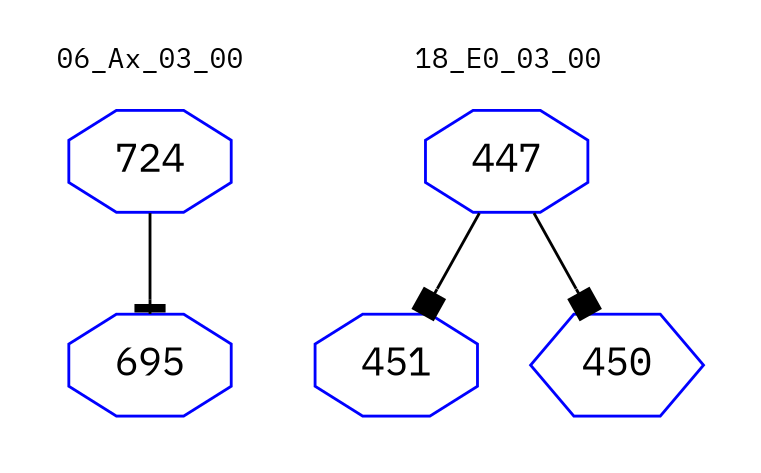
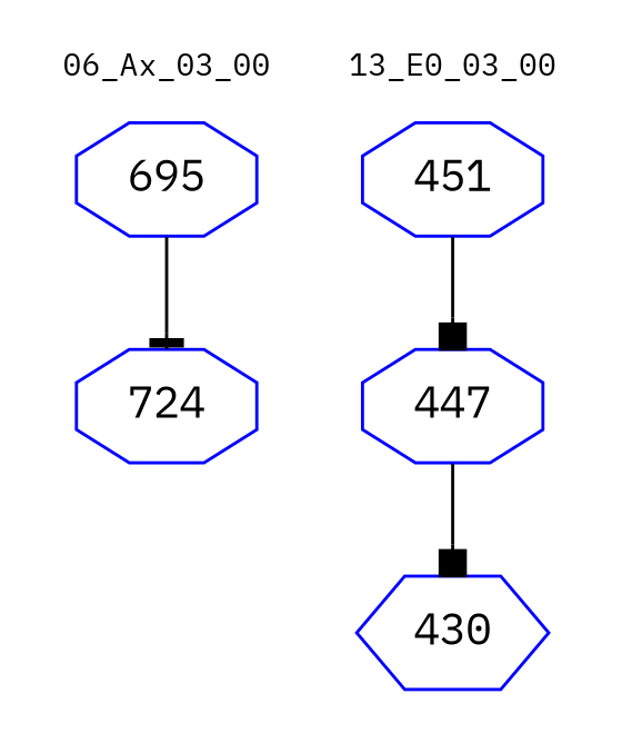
  digraph {
    fontname="IBM Plex Mono"
    node [color=blue fontname="IBM Plex Mono" shape=octagon]
    edge [arrowhead=box color=black fontname="IBM Plex Mono"]
    n1 [label=724]
    n2 [label=695]
    n3 [label=447]
    n4 [label=451]
-   n5 [label=450 shape=hexagon]
+   n5 [label=430 shape=hexagon]
    subgraph cluster_1 {
      color=white
      fontsize=10
      label="06_Ax_03_00"
      n1
      n2
    }
    subgraph cluster_2 {
      color=white
      fontsize=10
-     label="18_E0_03_00"
+     label="13_E0_03_00"
      n3
      n4
      n5
    }
-   n1 -> n2 [arrowhead=tee]
-   n3 -> n4
+   n2 -> n1 [arrowhead=tee]
+   n4 -> n3
    n3 -> n5
  }
